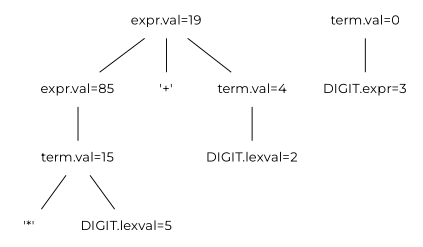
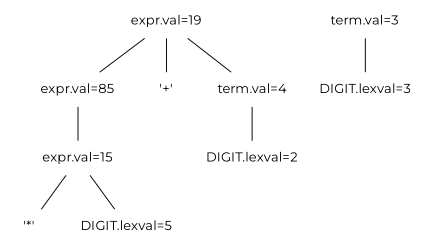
  digraph {
    fontname=Montserrat
    node [fontname=Montserrat shape=plaintext]
    edge [arrowhead=none fontname=Montserrat]
    n1 [label="expr.val=19"]
    n2 [label="expr.val=85"]
    n3 [label="'+'"]
    n4 [label="term.val=4"]
-   n5 [label="term.val=15"]
+   n5 [label="expr.val=15"]
    n6 [label="DIGIT.lexval=2"]
    n7 [label="'*'"]
    n8 [label="DIGIT.lexval=5"]
-   n9 [label="term.val=0"]
-   n10 [label="DIGIT.expr=3"]
+   n9 [label="term.val=3"]
+   n10 [label="DIGIT.lexval=3"]
    n1 -> n2
    n1 -> n3
    n1 -> n4
    n2 -> n5
    n4 -> n6
    n5 -> n7
    n5 -> n8
    n9 -> n10
  }
